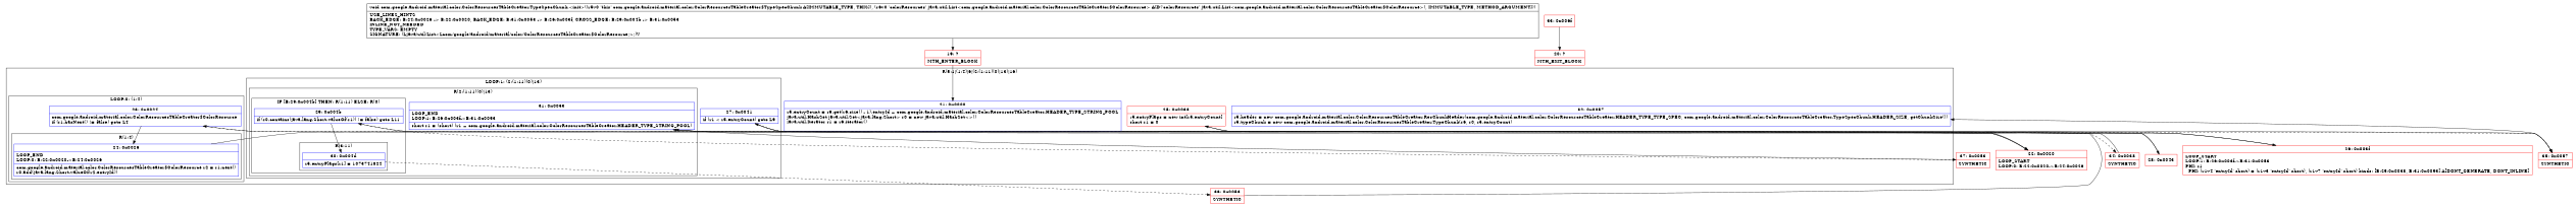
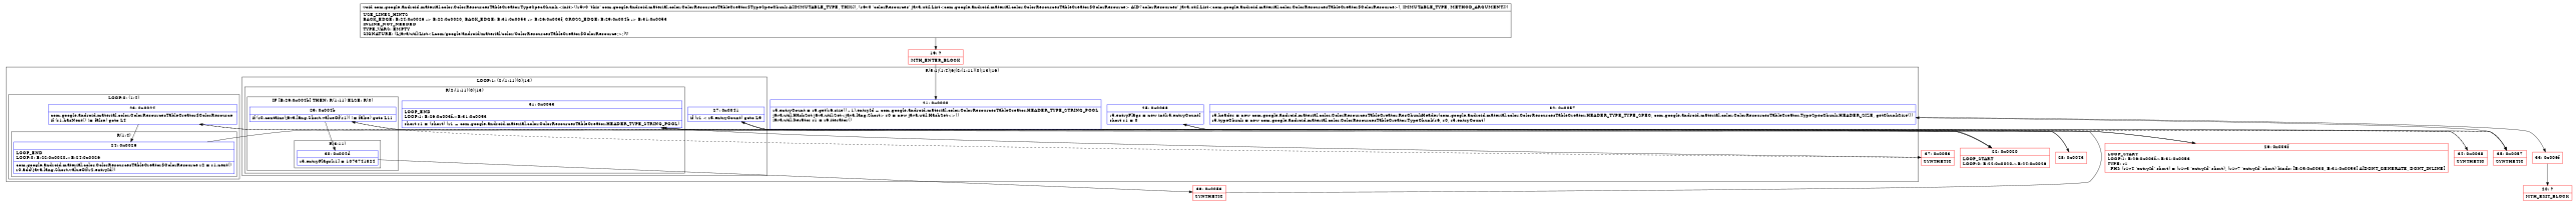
  digraph {
    node [color=red shape=record]
    n1 [color=blue label="{24\:\ 0x0026|LOOP_END\lLOOP:0: B:22:0x0020\-\>B:24:0x0026\l|com.google.android.material.color.ColorResourcesTableCreator$ColorResource r2 = r1.next()\lr0.add(java.lang.Short.valueOf(r2.entryId))\l}"]
    n2 [color=blue label="{23\:\ 0x0024|com.google.android.material.color.ColorResourcesTableCreator$ColorResource \lif (r1.hasNext() != false) goto L4\l}"]
    n3 [color=blue label="{30\:\ 0x004d|r5.entryFlags[r1] = 1073741824\l}"]
    n4 [color=blue label="{29\:\ 0x004b|if (r0.contains(java.lang.Short.valueOf(r1)) != false) goto L11\l}"]
    n5 [color=blue label="{31\:\ 0x0053|LOOP_END\lLOOP:1: B:26:0x003f\-\>B:31:0x0053\l|short r1 = (short) (r1 + com.google.android.material.color.ColorResourcesTableCreator.HEADER_TYPE_STRING_POOL)\l}"]
    n6 [color=blue label="{27\:\ 0x0041|if (r1 \< r5.entryCount) goto L9\l}"]
    n7 [color=blue label="{21\:\ 0x0000|r5.entryCount = r6.get(r6.size() \- 1).entryId + com.google.android.material.color.ColorResourcesTableCreator.HEADER_TYPE_STRING_POOL\ljava.util.HashSet java.util.Set\<java.lang.Short\> r0 = new java.util.HashSet\<\>()\ljava.util.Iterator r1 = r6.iterator()\l\l}"]
-   n8 [label="{25\:\ 0x0038|r5.entryFlags = new int[r5.entryCount]\lshort r1 = 0\l}"]
+   n8 [color=blue label="{25\:\ 0x0038|r5.entryFlags = new int[r5.entryCount]\lshort r1 = 0\l}"]
    n9 [color=blue label="{32\:\ 0x0057|r5.header = new com.google.android.material.color.ColorResourcesTableCreator.ResChunkHeader(com.google.android.material.color.ColorResourcesTableCreator.HEADER_TYPE_TYPE_SPEC, com.google.android.material.color.ColorResourcesTableCreator.TypeSpecChunk.HEADER_SIZE, getChunkSize())\lr5.typeChunk = new com.google.android.material.color.ColorResourcesTableCreator.TypeChunk(r6, r0, r5.entryCount)\l}"]
    n10 [label="{22\:\ 0x0020|LOOP_START\lLOOP:0: B:22:0x0020\-\>B:24:0x0026\l}"]
    n11 [label="{34\:\ 0x0038|SYNTHETIC\l}"]
    n12 [label="{36\:\ 0x0053|SYNTHETIC\l}"]
    n13 [label="{37\:\ 0x0053|SYNTHETIC\l}"]
-   n14 [label="{26\:\ 0x003f|LOOP_START\lLOOP:1: B:26:0x003f\-\>B:31:0x0053\lPHI: r1 \l  PHI: (r1v4 'entryId' short) = (r1v3 'entryId' short), (r1v7 'entryId' short) binds: [B:25:0x0038, B:31:0x0053] A[DONT_GENERATE, DONT_INLINE]\l}"]
+   n14 [label="{26\:\ 0x003f|LOOP_START\lLOOP:1: B:26:0x003f\-\>B:31:0x0053\lTYPE: r1 \l  PHI: (r1v4 'entryId' short) = (r1v3 'entryId' short), (r1v7 'entryId' short) binds: [B:25:0x0038, B:31:0x0053] A[DONT_GENERATE, DONT_INLINE]\l}"]
    n15 [label="{28\:\ 0x0043}"]
    n16 [label="{35\:\ 0x0057|SYNTHETIC\l}"]
    n17 [label="{33\:\ 0x006f}"]
    n18 [label="{20\:\ ?|MTH_EXIT_BLOCK\l}"]
    n19 [label="{19\:\ ?|MTH_ENTER_BLOCK\l}"]
    n20 [label="{void com.google.android.material.color.ColorResourcesTableCreator.TypeSpecChunk.\<init\>((r5v0 'this' com.google.android.material.color.ColorResourcesTableCreator$TypeSpecChunk A[IMMUTABLE_TYPE, THIS]), (r6v0 'colorResources' java.util.List\<com.google.android.material.color.ColorResourcesTableCreator$ColorResource\> A[D('colorResources' java.util.List\<com.google.android.material.color.ColorResourcesTableCreator$ColorResource\>), IMMUTABLE_TYPE, METHOD_ARGUMENT]))  | USE_LINES_HINTS\lBACK_EDGE: B:24:0x0026 \-\> B:22:0x0020, BACK_EDGE: B:31:0x0053 \-\> B:26:0x003f, CROSS_EDGE: B:29:0x004b \-\> B:31:0x0053\lINLINE_NOT_NEEDED\lTYPE_VARS: EMPTY\lSIGNATURE: (Ljava\/util\/List\<Lcom\/google\/android\/material\/color\/ColorResourcesTableCreator$ColorResource;\>;)V\l}" color=""]
    subgraph cluster_1 {
      label="R(5:1|(1:4)|6|(2:(1:11)(0)|13)|16)"
      n7
      n8
      n9
      subgraph cluster_2 {
        label="LOOP:0: (1:4)"
        n2
        subgraph cluster_3 {
          label="R(1:4)"
          n1
        }
      }
      subgraph cluster_4 {
        label="LOOP:1: (2:(1:11)(0)|13)"
        n6
        subgraph cluster_5 {
          label="R(2:(1:11)(0)|13)"
          n5
          subgraph cluster_6 {
            label="IF [B:29:0x004b] THEN: R(1:11) ELSE: R(0)"
            n4
            subgraph cluster_7 {
              label="R(3:11)"
              n3
            }
            subgraph cluster_8 {
              label="R(0)"
            }
          }
        }
      }
    }
    n1 -> n10
    n2 -> n1
    n2 -> n11 [style=dashed]
-   n3 -> n12 [style=dashed]
+   n3 -> n12
    n4 -> n3
    n4 -> n13 [style=dashed]
    n5 -> n14
    n6 -> n15
    n6 -> n16 [style=dashed]
    n7 -> n10
    n8 -> n16
+   n9 -> n17
    n10 -> n2
    n11 -> n8
    n12 -> n5
    n13 -> n5
    n14 -> n6
    n15 -> n4
    n16 -> n9
    n17 -> n18
    n19 -> n7
    n20 -> n19
  }
